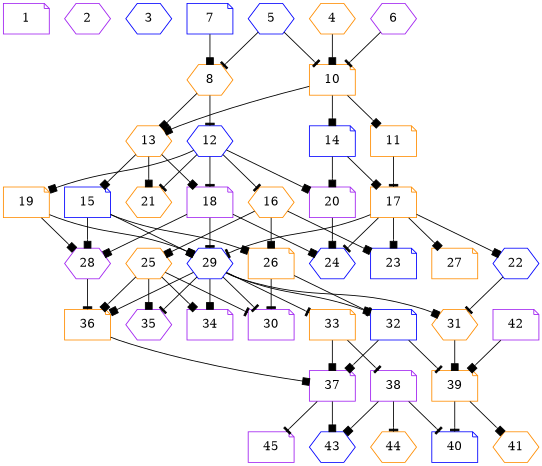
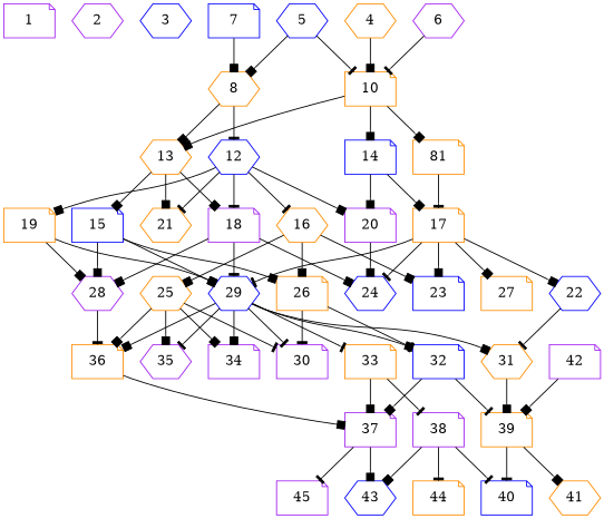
  digraph {
    node [alpha=0.14 color=darkorange shape=note]
    edge [arrowhead=box]
    1 [alpha=0.19 color=purple expect_size=15849472]
    2 [alpha=0.07 color=purple expect_size=6541312 shape=hexagon]
    3 [alpha=0.01 color=blue expect_size=44132352 shape=hexagon]
    4 [alpha=0.19 expect_size=42969088 shape=hexagon]
    10 [alpha=0.03 expect_size=5277696]
    13 [alpha=0.08 expect_size=14676992 shape=hexagon]
    14 [alpha=0.08 color=blue expect_size=17709056]
-   11 [expect_size=48690176]
+   11 [expect_size=48690176 label=81]
    18 [alpha=0.10 color=purple expect_size=29682688]
    21 [alpha=0.01 expect_size=46337024 shape=hexagon]
    15 [alpha=0.04 color=blue expect_size=15339520]
    20 [alpha=0.02 color=purple expect_size=40336384]
    17 [alpha=0.17 expect_size=9394176]
    5 [alpha=0.01 color=blue expect_size=32290816 shape=hexagon]
    8 [alpha=0.04 expect_size=6237184 shape=hexagon]
    12 [alpha=0.07 color=blue expect_size=45179904 shape=hexagon]
    16 [alpha=0.05 expect_size=18028544 shape=hexagon]
    19 [alpha=0.09 expect_size=39588864]
    6 [alpha=0.16 color=purple expect_size=17275904 shape=hexagon]
    7 [alpha=0.09 color=blue expect_size=12295168]
    23 [color=blue expect_size=47589376]
    25 [alpha=0.08 expect_size=38377472 shape=hexagon]
    26 [alpha=0.16 expect_size=47542272]
    29 [alpha=0.10 color=blue expect_size=26559488 shape=hexagon]
    24 [alpha=0.06 color=blue expect_size=19697664 shape=hexagon]
    28 [alpha=0.18 color=purple expect_size=50378752 shape=hexagon]
    22 [alpha=0.19 color=blue expect_size=31172608 shape=hexagon]
    27 [alpha=0.07 expect_size=11385856]
    30 [alpha=0.03 color=purple expect_size=47501312]
    32 [alpha=0.02 color=blue expect_size=7666688]
    36 [alpha=0.00 expect_size=25360384]
    31 [expect_size=6210560 shape=hexagon]
    34 [alpha=0.12 color=purple expect_size=40049664]
    35 [alpha=0.13 color=purple expect_size=6035456 shape=hexagon]
    33 [expect_size=5982208]
    39 [alpha=0.02 expect_size=25872384]
    37 [alpha=0.09 color=purple expect_size=15687680]
    38 [alpha=0.08 color=purple expect_size=31255552]
    40 [alpha=0.11 color=blue expect_size=50448384]
    41 [alpha=0.17 expect_size=10646528 shape=hexagon]
    43 [alpha=0.09 color=blue expect_size=49751040 shape=hexagon]
    45 [alpha=0.05 color=purple expect_size=16915456]
-   44 [alpha=0.10 expect_size=36470784 shape=hexagon]
+   44 [alpha=0.10 expect_size=36470784]
    42 [color=purple expect_size=44288000]
    4 -> 10
    10 -> 13
    10 -> 14
    10 -> 11
    13 -> 18
    13 -> 21
    13 -> 15
    14 -> 20
    14 -> 17
    11 -> 17 [arrowhead=tee]
    18 -> 29 [arrowhead=tee]
    18 -> 24
    18 -> 28
    15 -> 26
    15 -> 29
    15 -> 28
    20 -> 24
    17 -> 23
    17 -> 29 [arrowhead=tee]
    17 -> 24 [arrowhead=tee]
    17 -> 22
    17 -> 27
    5 -> 10 [arrowhead=tee]
-   5 -> 8 [arrowhead=tee]
+   5 -> 8
    8 -> 13
    8 -> 12 [arrowhead=tee]
    12 -> 18 [arrowhead=tee]
    12 -> 21 [arrowhead=tee]
    12 -> 20
    12 -> 16 [arrowhead=tee]
    12 -> 19
    16 -> 23
    16 -> 25
    16 -> 26
    19 -> 29
    19 -> 28
    6 -> 10 [arrowhead=tee]
    7 -> 8
    25 -> 30 [arrowhead=tee]
    25 -> 36
    25 -> 34
    25 -> 35
    26 -> 30 [arrowhead=tee]
    26 -> 32 [arrowhead=tee]
    29 -> 30 [arrowhead=tee]
    29 -> 32
    29 -> 36
    29 -> 31
    29 -> 34
    29 -> 35 [arrowhead=tee]
    29 -> 33 [arrowhead=tee]
    28 -> 36 [arrowhead=tee]
    22 -> 31 [arrowhead=tee]
    32 -> 39 [arrowhead=tee]
    32 -> 37
    36 -> 37
    31 -> 39
    33 -> 37
    33 -> 38 [arrowhead=tee]
    39 -> 40 [arrowhead=tee]
    39 -> 41
    37 -> 43
    37 -> 45 [arrowhead=tee]
    38 -> 40 [arrowhead=tee]
    38 -> 43
    38 -> 44 [arrowhead=tee]
    42 -> 39
  }
